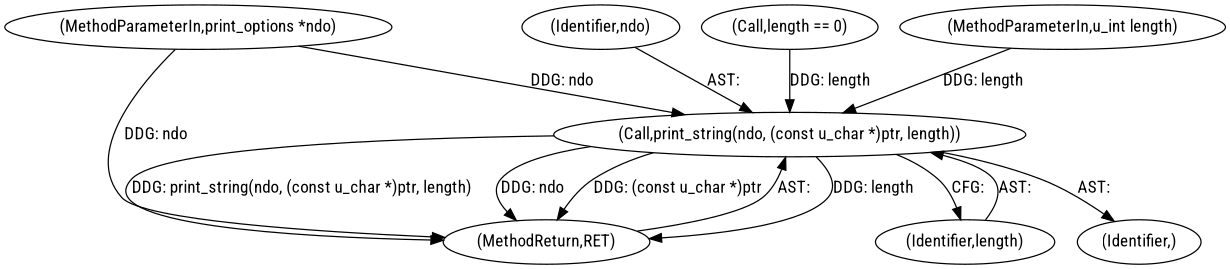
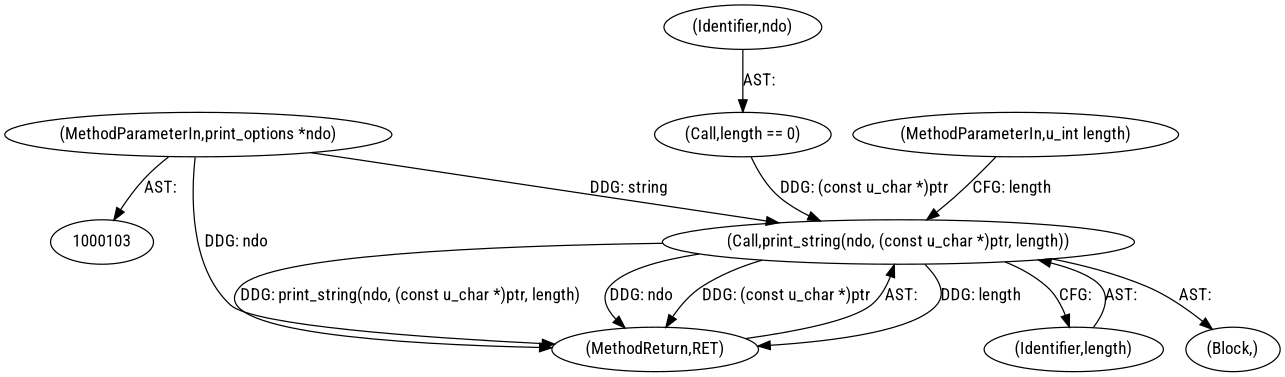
  digraph {
    fontname="Roboto Condensed"
    node [fontname="Roboto Condensed"]
    edge [fontname="Roboto Condensed"]
    n1 [label="(MethodParameterIn,print_options *ndo)"]
    n2 [label="(Call,print_string(ndo, (const u_char *)ptr, length))"]
    n3 [label="(MethodReturn,RET)"]
+   1000103
    n5 [label="(Identifier,length)"]
-   n6 [label="(Identifier,)"]
+   n6 [label="(Block,)"]
    n7 [label="(Identifier,ndo)"]
    n8 [label="(Call,length == 0)"]
    n9 [label="(MethodParameterIn,u_int length)"]
-   n1 -> n2 [label="DDG: ndo"]
+   n1 -> n2 [label="DDG: string"]
    n1 -> n3 [label="DDG: ndo"]
+   n1 -> 1000103 [label="AST: "]
    n2 -> n3 [label="DDG: length"]
    n2 -> n3 [label="DDG: print_string(ndo, (const u_char *)ptr, length)"]
    n2 -> n3 [label="DDG: ndo"]
    n2 -> n3 [label="DDG: (const u_char *)ptr"]
    n2 -> n5 [label="CFG: "]
    n2 -> n6 [label="AST: "]
    n3 -> n2 [label="AST: "]
    n5 -> n2 [label="AST: "]
-   n7 -> n2 [label="AST: "]
-   n8 -> n2 [label="DDG: length"]
-   n9 -> n2 [label="DDG: length"]
+   n7 -> n8 [label="AST: "]
+   n8 -> n2 [label="DDG: (const u_char *)ptr"]
+   n9 -> n2 [label="CFG: length"]
  }
